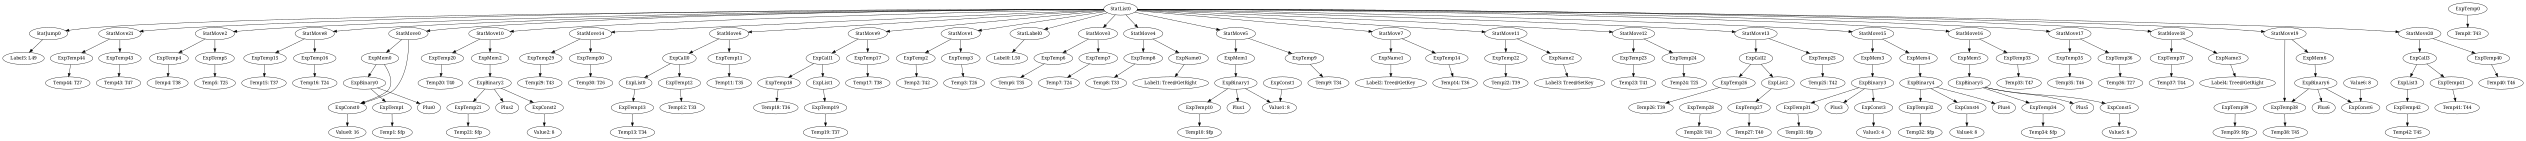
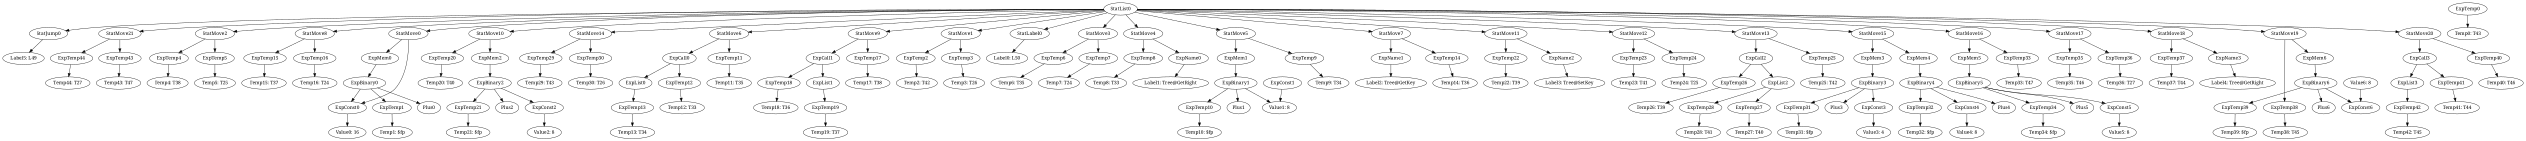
  digraph {
    fontname="Noto Serif"
    ordering=out
    node [fontname="Noto Serif"]
    edge [fontname="Noto Serif"]
    StatJump0
    "Label5: L49"
    ExpTemp44
    "Temp44: T27"
    StatMove21
    ExpTemp43
    "Temp43: T47"
    ExpList3
    ExpTemp42
    "Temp42: T45"
    ExpCall3
    ExpTemp41
    "Temp41: T44"
    StatMove2
    ExpTemp4
    ExpTemp5
    "Temp4: T38"
    "Temp5: T25"
    ExpCall1
    ExpTemp18
    ExpList1
    "Temp18: T36"
    ExpTemp19
    "Temp19: T37"
    StatMove8
    ExpTemp15
    ExpTemp16
    "Temp15: T37"
    "Temp16: T24"
    StatMove0
    ExpMem0
    ExpConst0
    ExpTemp0
    "Temp0: T43"
    ExpBinary0
    ExpTemp1
    Plus0
    ExpTemp32
    "Temp32: $fp"
    ExpName1
    "Label2: Tree@GetKey"
    ExpList0
    ExpTemp13
    "Temp13: T34"
    StatMove10
    ExpTemp20
    ExpMem2
    "Temp20: T40"
    ExpBinary2
    ExpTemp21
    Plus2
    ExpConst2
    ExpCall2
    ExpTemp26
    ExpList2
    "Temp26: T39"
    ExpTemp28
    ExpTemp27
    "Temp28: T41"
    "Temp27: T40"
    ExpBinary6
    ExpTemp39
    Plus6
    ExpConst6
    "Temp39: $fp"
    "Value6: 8"
    "Temp21: $fp"
    ExpCall0
    ExpTemp12
    "Temp12: T33"
    StatMove14
    ExpTemp29
    ExpTemp30
    "Temp29: T43"
    "Temp30: T26"
    StatMove6
    ExpTemp11
    "Temp11: T35"
    ExpTemp6
    "Temp6: T35"
    StatMove9
    ExpTemp17
    "Temp17: T38"
    ExpMem1
    ExpBinary1
    ExpTemp10
    Plus1
    "Value1: 8"
    "Temp10: $fp"
    ExpConst1
    ExpTemp34
    "Temp34: $fp"
    StatMove1
    ExpTemp2
    ExpTemp3
    "Temp2: T42"
    "Temp3: T26"
    ExpTemp8
    "Temp8: T33"
    ExpTemp31
    "Temp31: $fp"
    "Value0: 16"
    StatLabel0
    "Label0: L50"
    "Value2: 8"
    ExpMem5
    ExpBinary5
    Plus5
    ExpConst5
    "Value5: 8"
    StatList0
    StatMove3
    StatMove4
    StatMove5
    StatMove7
    StatMove11
    StatMove12
    StatMove13
    StatMove15
    StatMove16
    StatMove17
    StatMove18
    StatMove19
    StatMove20
    ExpTemp7
    ExpName0
    ExpTemp9
    ExpTemp14
    ExpTemp22
    ExpName2
    ExpTemp23
    ExpTemp24
    ExpTemp25
    ExpMem3
    ExpMem4
    ExpTemp33
    ExpTemp35
    ExpTemp36
    ExpTemp37
    ExpName3
    ExpTemp38
    ExpMem6
    ExpTemp40
    "Temp7: T24"
    "Label1: Tree@GetRight"
    "Temp9: T34"
    "Temp14: T36"
    "Temp22: T39"
    "Label3: Tree@SetKey"
    "Temp23: T41"
    "Temp24: T25"
    "Temp25: T42"
    ExpBinary3
    ExpBinary4
    "Temp33: T47"
    "Temp35: T46"
    "Temp36: T27"
    "Temp37: T44"
    "Label4: Tree@GetRight"
    "Temp38: T45"
    "Temp40: T46"
    "Temp1: $fp"
    Plus3
    ExpConst3
    ExpConst4
    Plus4
    "Value3: 4"
    "Value4: 8"
    StatJump0 -> "Label5: L49"
    ExpTemp44 -> "Temp44: T27"
    StatMove21 -> ExpTemp44
    StatMove21 -> ExpTemp43
    ExpTemp43 -> "Temp43: T47"
    ExpList3 -> ExpTemp42
    ExpTemp42 -> "Temp42: T45"
    ExpCall3 -> ExpList3
    ExpCall3 -> ExpTemp41
    ExpTemp41 -> "Temp41: T44"
    StatMove2 -> ExpTemp4
    StatMove2 -> ExpTemp5
    ExpTemp4 -> "Temp4: T38"
    ExpTemp5 -> "Temp5: T25"
    ExpCall1 -> ExpTemp18
    ExpCall1 -> ExpList1
    ExpTemp18 -> "Temp18: T36"
    ExpList1 -> ExpTemp19
    ExpTemp19 -> "Temp19: T37"
    StatMove8 -> ExpTemp15
    StatMove8 -> ExpTemp16
    ExpTemp15 -> "Temp15: T37"
    ExpTemp16 -> "Temp16: T24"
    StatMove0 -> ExpMem0
    StatMove0 -> ExpConst0
    ExpMem0 -> ExpBinary0
    ExpConst0 -> "Value0: 16"
    ExpTemp0 -> "Temp0: T43"
-   ExpMem0 -> ExpConst0
+   ExpBinary0 -> ExpConst0
    ExpBinary0 -> ExpTemp1
    ExpBinary0 -> Plus0
    ExpTemp1 -> "Temp1: $fp"
    ExpTemp32 -> "Temp32: $fp"
    ExpName1 -> "Label2: Tree@GetKey"
    ExpList0 -> ExpTemp13
    ExpTemp13 -> "Temp13: T34"
    StatMove10 -> ExpTemp20
    StatMove10 -> ExpMem2
    ExpTemp20 -> "Temp20: T40"
    ExpMem2 -> ExpBinary2
    ExpBinary2 -> ExpTemp21
    ExpBinary2 -> Plus2
    ExpBinary2 -> ExpConst2
    ExpTemp21 -> "Temp21: $fp"
    ExpConst2 -> "Value2: 8"
    ExpCall2 -> ExpTemp26
    ExpCall2 -> ExpList2
    ExpTemp26 -> "Temp26: T39"
+   ExpList2 -> ExpTemp28
    ExpList2 -> ExpTemp27
    ExpTemp28 -> "Temp28: T41"
    ExpTemp27 -> "Temp27: T40"
-   ExpBinary6 -> ExpTemp38
+   ExpBinary6 -> ExpTemp39
    ExpBinary6 -> Plus6
    ExpBinary6 -> ExpConst6
    ExpTemp39 -> "Temp39: $fp"
    "Value6: 8" -> ExpConst6
    ExpCall0 -> ExpList0
    ExpCall0 -> ExpTemp12
    ExpTemp12 -> "Temp12: T33"
    StatMove14 -> ExpTemp29
    StatMove14 -> ExpTemp30
    ExpTemp29 -> "Temp29: T43"
    ExpTemp30 -> "Temp30: T26"
    StatMove6 -> ExpCall0
    StatMove6 -> ExpTemp11
    ExpTemp11 -> "Temp11: T35"
    ExpTemp6 -> "Temp6: T35"
    StatMove9 -> ExpCall1
    StatMove9 -> ExpTemp17
    ExpTemp17 -> "Temp17: T38"
    ExpMem1 -> ExpBinary1
    ExpBinary1 -> ExpTemp10
    ExpBinary1 -> Plus1
    ExpBinary1 -> "Value1: 8"
    ExpTemp10 -> "Temp10: $fp"
    ExpConst1 -> "Value1: 8"
    ExpTemp34 -> "Temp34: $fp"
    StatMove1 -> ExpTemp2
    StatMove1 -> ExpTemp3
    ExpTemp2 -> "Temp2: T42"
    ExpTemp3 -> "Temp3: T26"
    ExpTemp8 -> "Temp8: T33"
    ExpTemp31 -> "Temp31: $fp"
    StatLabel0 -> "Label0: L50"
    ExpMem5 -> ExpBinary5
    ExpBinary5 -> ExpTemp34
    ExpBinary5 -> Plus5
    ExpBinary5 -> ExpConst5
    ExpConst5 -> "Value5: 8"
    StatList0 -> StatJump0
    StatList0 -> StatMove21
    StatList0 -> StatMove2
    StatList0 -> StatMove8
    StatList0 -> StatMove0
    StatList0 -> StatMove10
    StatList0 -> StatMove14
    StatList0 -> StatMove6
    StatList0 -> StatMove9
    StatList0 -> StatMove1
    StatList0 -> StatLabel0
    StatList0 -> StatMove3
    StatList0 -> StatMove4
    StatList0 -> StatMove5
    StatList0 -> StatMove7
    StatList0 -> StatMove11
    StatList0 -> StatMove12
    StatList0 -> StatMove13
    StatList0 -> StatMove15
    StatList0 -> StatMove16
    StatList0 -> StatMove17
    StatList0 -> StatMove18
    StatList0 -> StatMove19
    StatList0 -> StatMove20
    StatMove3 -> ExpTemp6
    StatMove3 -> ExpTemp7
    StatMove4 -> ExpTemp8
    StatMove4 -> ExpName0
    StatMove5 -> ExpMem1
    StatMove5 -> ExpTemp9
    StatMove7 -> ExpName1
    StatMove7 -> ExpTemp14
    StatMove11 -> ExpTemp22
    StatMove11 -> ExpName2
    StatMove12 -> ExpTemp23
    StatMove12 -> ExpTemp24
    StatMove13 -> ExpCall2
    StatMove13 -> ExpTemp25
    StatMove15 -> ExpMem3
    StatMove15 -> ExpMem4
    StatMove16 -> ExpMem5
    StatMove16 -> ExpTemp33
    StatMove17 -> ExpTemp35
    StatMove17 -> ExpTemp36
    StatMove18 -> ExpTemp37
    StatMove18 -> ExpName3
    StatMove19 -> ExpTemp38
    StatMove19 -> ExpMem6
    StatMove20 -> ExpCall3
    StatMove20 -> ExpTemp40
    ExpTemp7 -> "Temp7: T24"
    ExpName0 -> "Label1: Tree@GetRight"
    ExpTemp9 -> "Temp9: T34"
    ExpTemp14 -> "Temp14: T36"
    ExpTemp22 -> "Temp22: T39"
    ExpName2 -> "Label3: Tree@SetKey"
    ExpTemp23 -> "Temp23: T41"
    ExpTemp24 -> "Temp24: T25"
    ExpTemp25 -> "Temp25: T42"
    ExpMem3 -> ExpBinary3
    ExpMem4 -> ExpBinary4
    ExpTemp33 -> "Temp33: T47"
    ExpTemp35 -> "Temp35: T46"
    ExpTemp36 -> "Temp36: T27"
    ExpTemp37 -> "Temp37: T44"
    ExpName3 -> "Label4: Tree@GetRight"
    ExpTemp38 -> "Temp38: T45"
    ExpMem6 -> ExpBinary6
    ExpTemp40 -> "Temp40: T46"
    ExpBinary3 -> ExpTemp31
    ExpBinary3 -> Plus3
    ExpBinary3 -> ExpConst3
    ExpBinary4 -> ExpTemp32
    ExpBinary4 -> ExpConst4
    ExpBinary4 -> Plus4
    ExpConst3 -> "Value3: 4"
    ExpConst4 -> "Value4: 8"
  }
